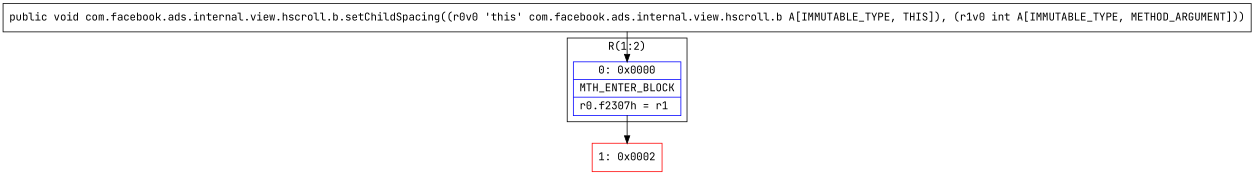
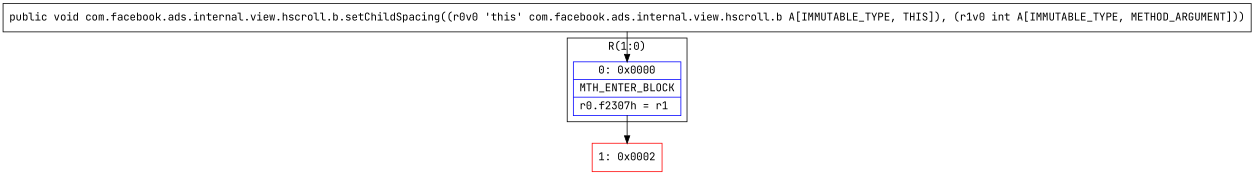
  digraph {
    fontname="JetBrains Mono"
    node [shape=record fontname="JetBrains Mono"]
    edge [fontname="JetBrains Mono"]
    n1 [color=blue label="{0\:\ 0x0000|MTH_ENTER_BLOCK\l|r0.f2307h = r1\l}"]
    n2 [color=red label="{1\:\ 0x0002}"]
    n3 [label="{public void com.facebook.ads.internal.view.hscroll.b.setChildSpacing((r0v0 'this' com.facebook.ads.internal.view.hscroll.b A[IMMUTABLE_TYPE, THIS]), (r1v0 int A[IMMUTABLE_TYPE, METHOD_ARGUMENT])) }"]
    subgraph cluster_1 {
-     label="R(1:2)"
+     label="R(1:0)"
      n1
    }
    n1 -> n2
    n3 -> n1
  }
